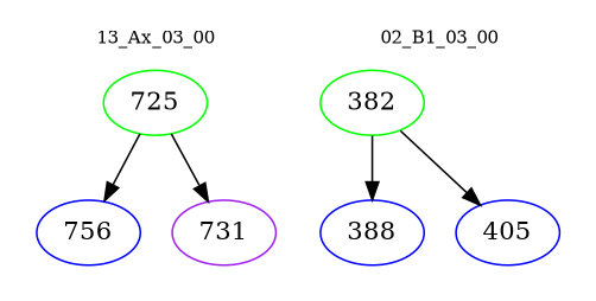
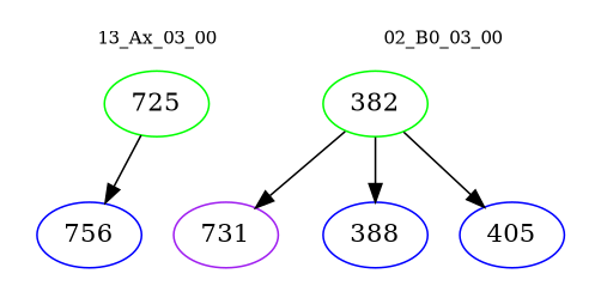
  digraph {
    node [color=blue]
    edge [color=black]
    n1 [color=green label=725]
    n2 [label=756]
    n3 [color=purple label=731]
    n4 [color=green label=382]
    n5 [label=388]
    n6 [label=405]
    subgraph cluster_1 {
      color=white
      fontsize=10
      label="13_Ax_03_00"
      n1
      n2
      n3
    }
    subgraph cluster_2 {
      color=white
      fontsize=10
-     label="02_B1_03_00"
+     label="02_B0_03_00"
      n4
      n5
      n6
    }
    n1 -> n2
-   n1 -> n3
+   n4 -> n3
    n4 -> n5
    n4 -> n6
  }
